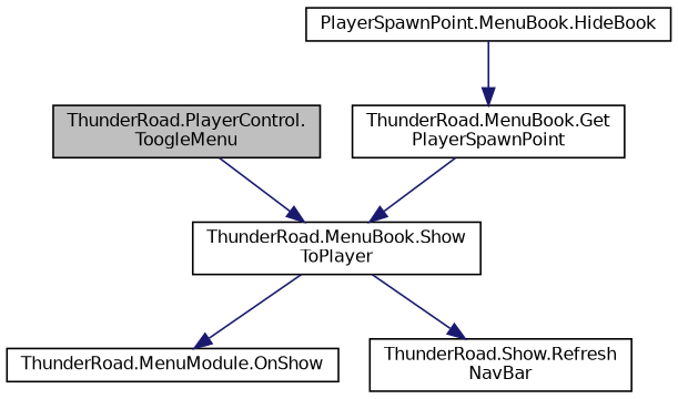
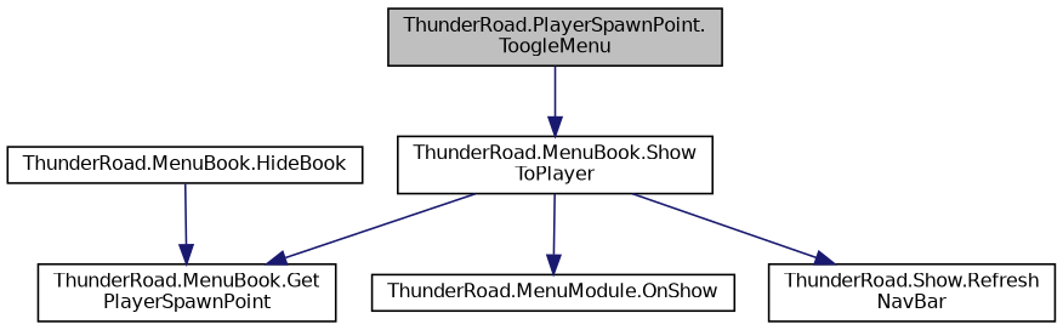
  digraph {
    rankdir=TB
    node [color=black fillcolor=white fontname=Helvetica fontsize=10 shape=record style=filled]
    edge [color=midnightblue fontname=Helvetica fontsize=10 labelfontname=Helvetica labelfontsize=10 style=solid]
-   n1 [fillcolor=grey75 fontcolor=black height=0.2 label="ThunderRoad.PlayerControl.\lToogleMenu" width=0.4]
+   n1 [fillcolor=grey75 fontcolor=black height=0.2 label="ThunderRoad.PlayerSpawnPoint.\lToogleMenu" width=0.4]
    n2 [height=0.2 label="ThunderRoad.MenuBook.Show\lToPlayer" width=0.4]
    n3 [height=0.2 label="ThunderRoad.MenuBook.Get\lPlayerSpawnPoint" width=0.4]
    n4 [height=0.2 label="ThunderRoad.MenuModule.OnShow" width=0.4]
    n5 [height=0.2 label="ThunderRoad.Show.Refresh\lNavBar" width=0.4]
-   n6 [height=0.2 label="PlayerSpawnPoint.MenuBook.HideBook" width=0.4]
+   n6 [height=0.2 label="ThunderRoad.MenuBook.HideBook" width=0.4]
    n1 -> n2
-   n3 -> n2
+   n2 -> n3
    n2 -> n4
    n2 -> n5
    n6 -> n3
  }
